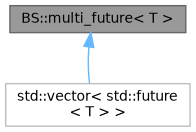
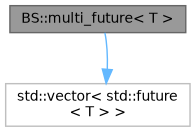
  digraph {
    node [fontname=Helvetica fontsize=10 shape=box style=filled]
    n1 [color=gray40 fillcolor=grey60 fontcolor=black height=0.2 label="BS::multi_future\< T \>" width=0.4]
    n2 [color=grey75 fillcolor=white height=0.2 label="std::vector\< std::future\l\< T \> \>" width=0.4]
-   n1 -> n2 [color=steelblue1 dir=back fontname=Helvetica fontsize=10 labelfontname=Helvetica labelfontsize=10 style=solid]
+   n2 -> n1 [color=steelblue1 dir=back fontname=Helvetica fontsize=10 labelfontname=Helvetica labelfontsize=10 style=solid]
  }
